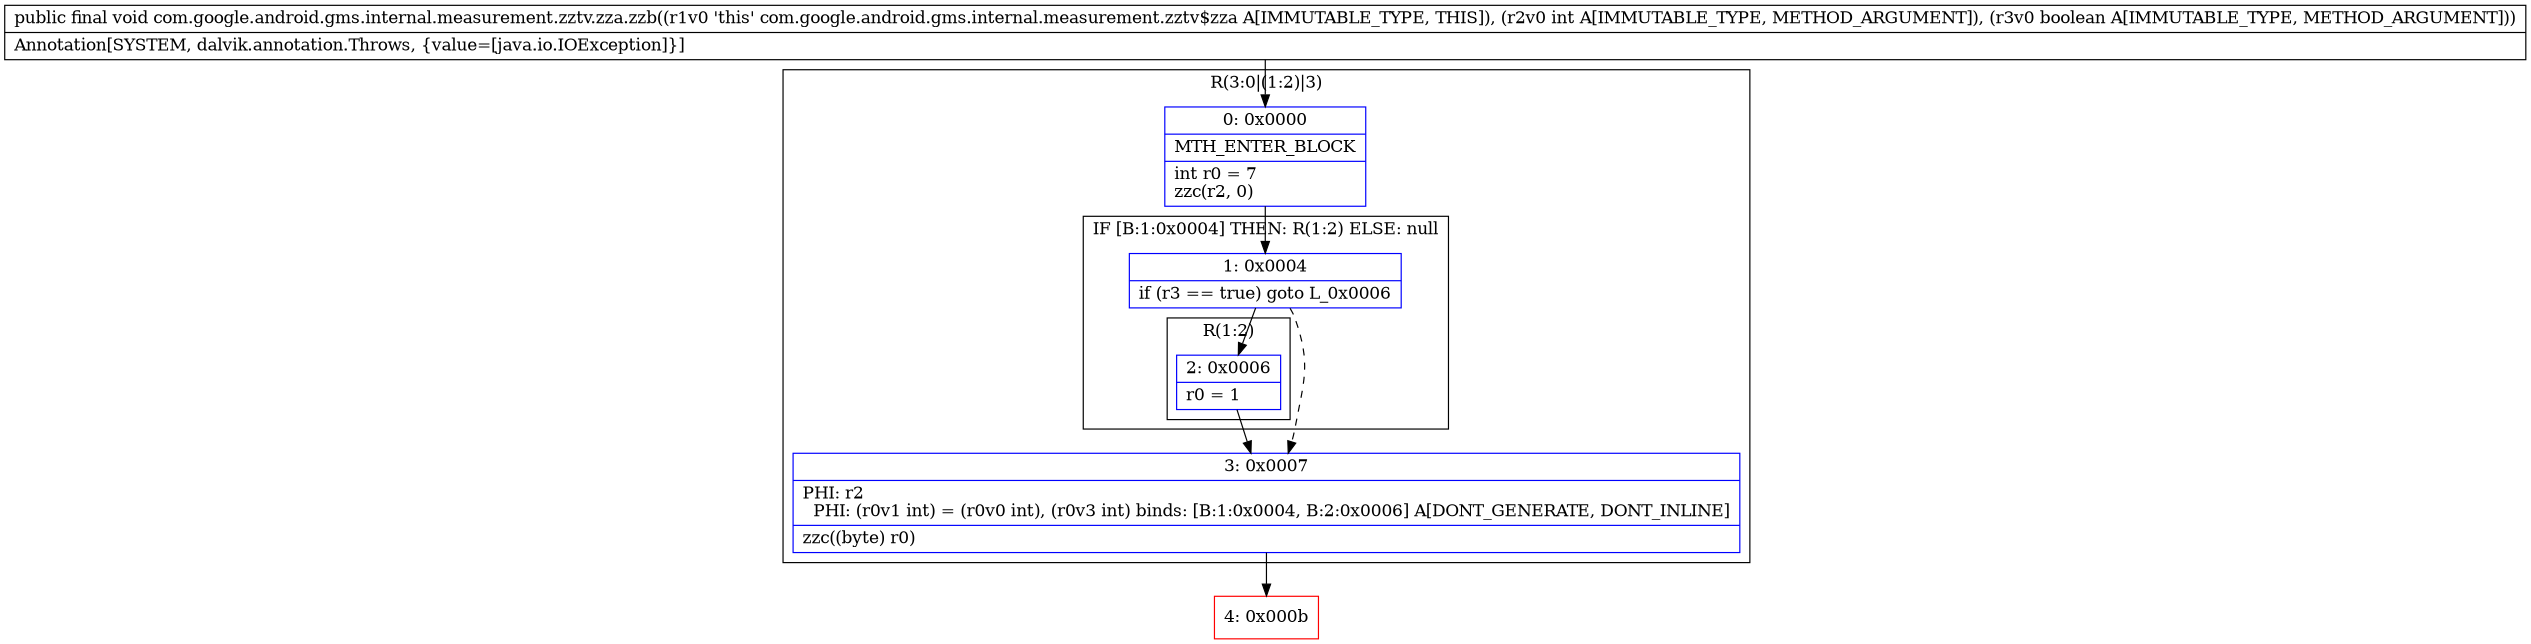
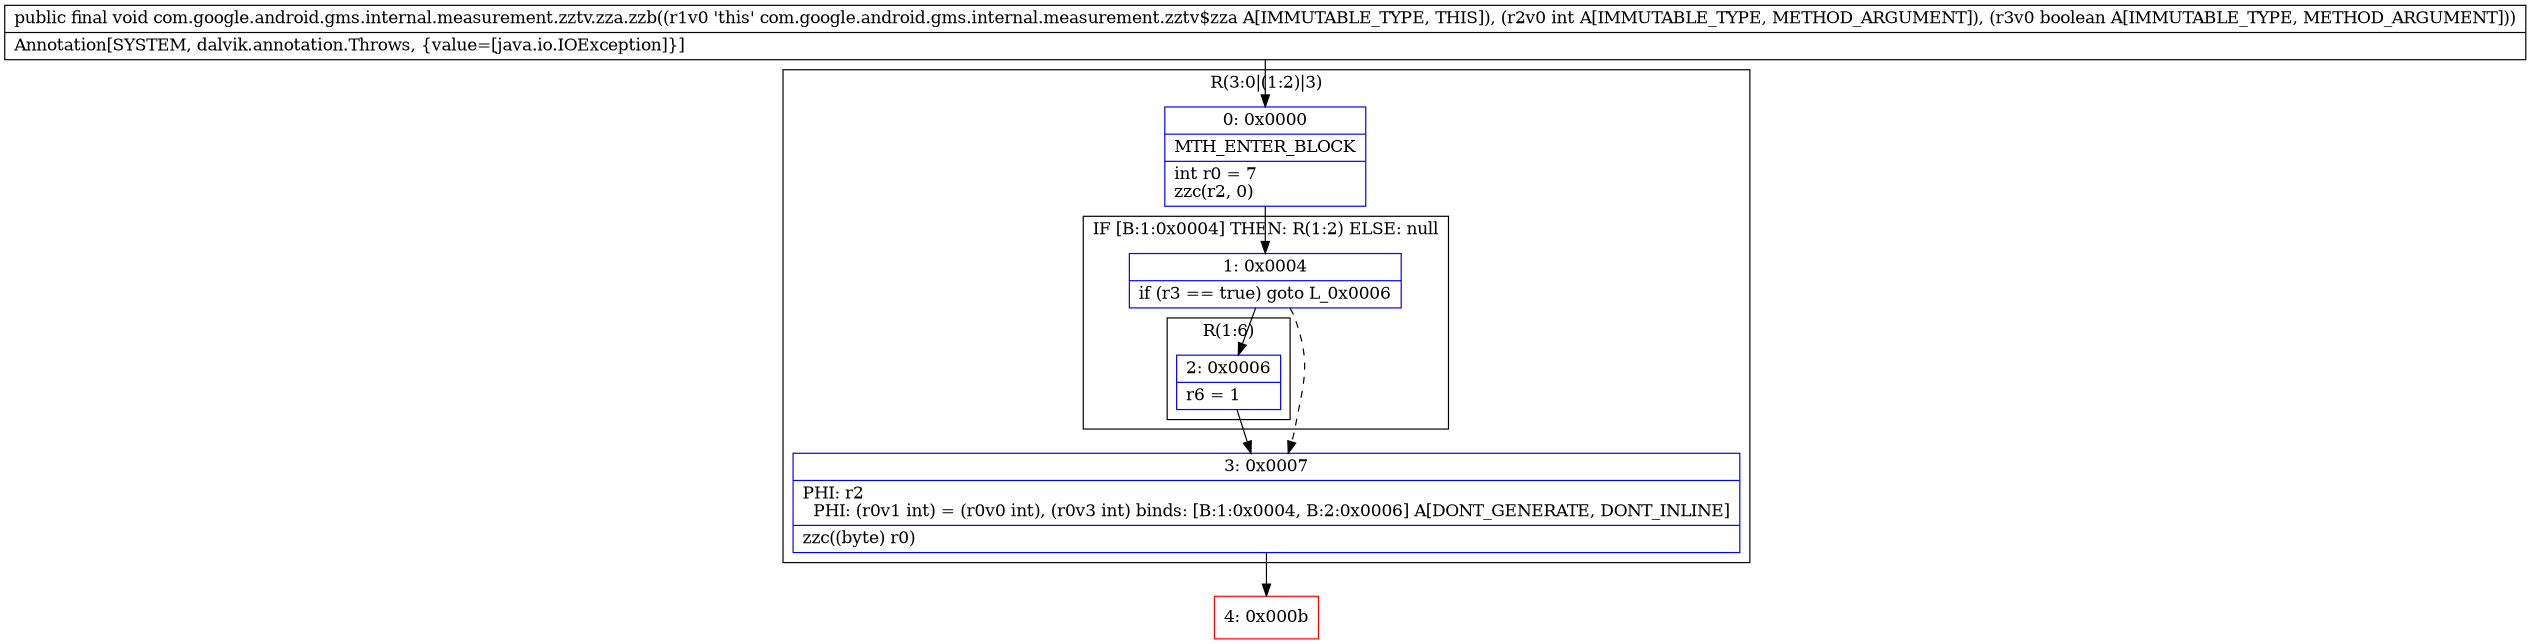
  digraph {
    node [color=blue shape=record]
-   n1 [label="{2\:\ 0x0006|r0 = 1\l}"]
+   n1 [label="{2\:\ 0x0006|r6 = 1\l}"]
    n2 [label="{1\:\ 0x0004|if (r3 == true) goto L_0x0006\l}"]
    n3 [label="{0\:\ 0x0000|MTH_ENTER_BLOCK\l|int r0 = 7\lzzc(r2, 0)\l}"]
    n4 [label="{3\:\ 0x0007|PHI: r2 \l  PHI: (r0v1 int) = (r0v0 int), (r0v3 int) binds: [B:1:0x0004, B:2:0x0006] A[DONT_GENERATE, DONT_INLINE]\l|zzc((byte) r0)\l}"]
    n5 [color=red label="{4\:\ 0x000b}"]
    n6 [label="{public final void com.google.android.gms.internal.measurement.zztv.zza.zzb((r1v0 'this' com.google.android.gms.internal.measurement.zztv$zza A[IMMUTABLE_TYPE, THIS]), (r2v0 int A[IMMUTABLE_TYPE, METHOD_ARGUMENT]), (r3v0 boolean A[IMMUTABLE_TYPE, METHOD_ARGUMENT]))  | Annotation[SYSTEM, dalvik.annotation.Throws, \{value=[java.io.IOException]\}]\l}" color=""]
    subgraph cluster_1 {
      label="R(3:0|(1:2)|3)"
      n3
      n4
      subgraph cluster_2 {
        label="IF [B:1:0x0004] THEN: R(1:2) ELSE: null"
        n2
        subgraph cluster_3 {
-         label="R(1:2)"
+         label="R(1:6)"
          n1
        }
      }
    }
    n1 -> n4
    n2 -> n1
    n2 -> n4 [style=dashed]
    n3 -> n2
    n4 -> n5
    n6 -> n3
  }
